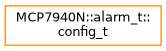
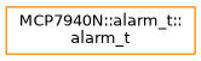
  digraph {
    rankdir=LR
-   n1 [color=darkorange fillcolor=white fontname=Helvetica fontsize=10 height=0.2 label="MCP7940N::alarm_t::\lconfig_t" shape=record style=filled width=0.4]
+   n1 [color=darkorange fillcolor=white fontname=Helvetica fontsize=10 height=0.2 label="MCP7940N::alarm_t::\lalarm_t" shape=record style=filled width=0.4]
  }
